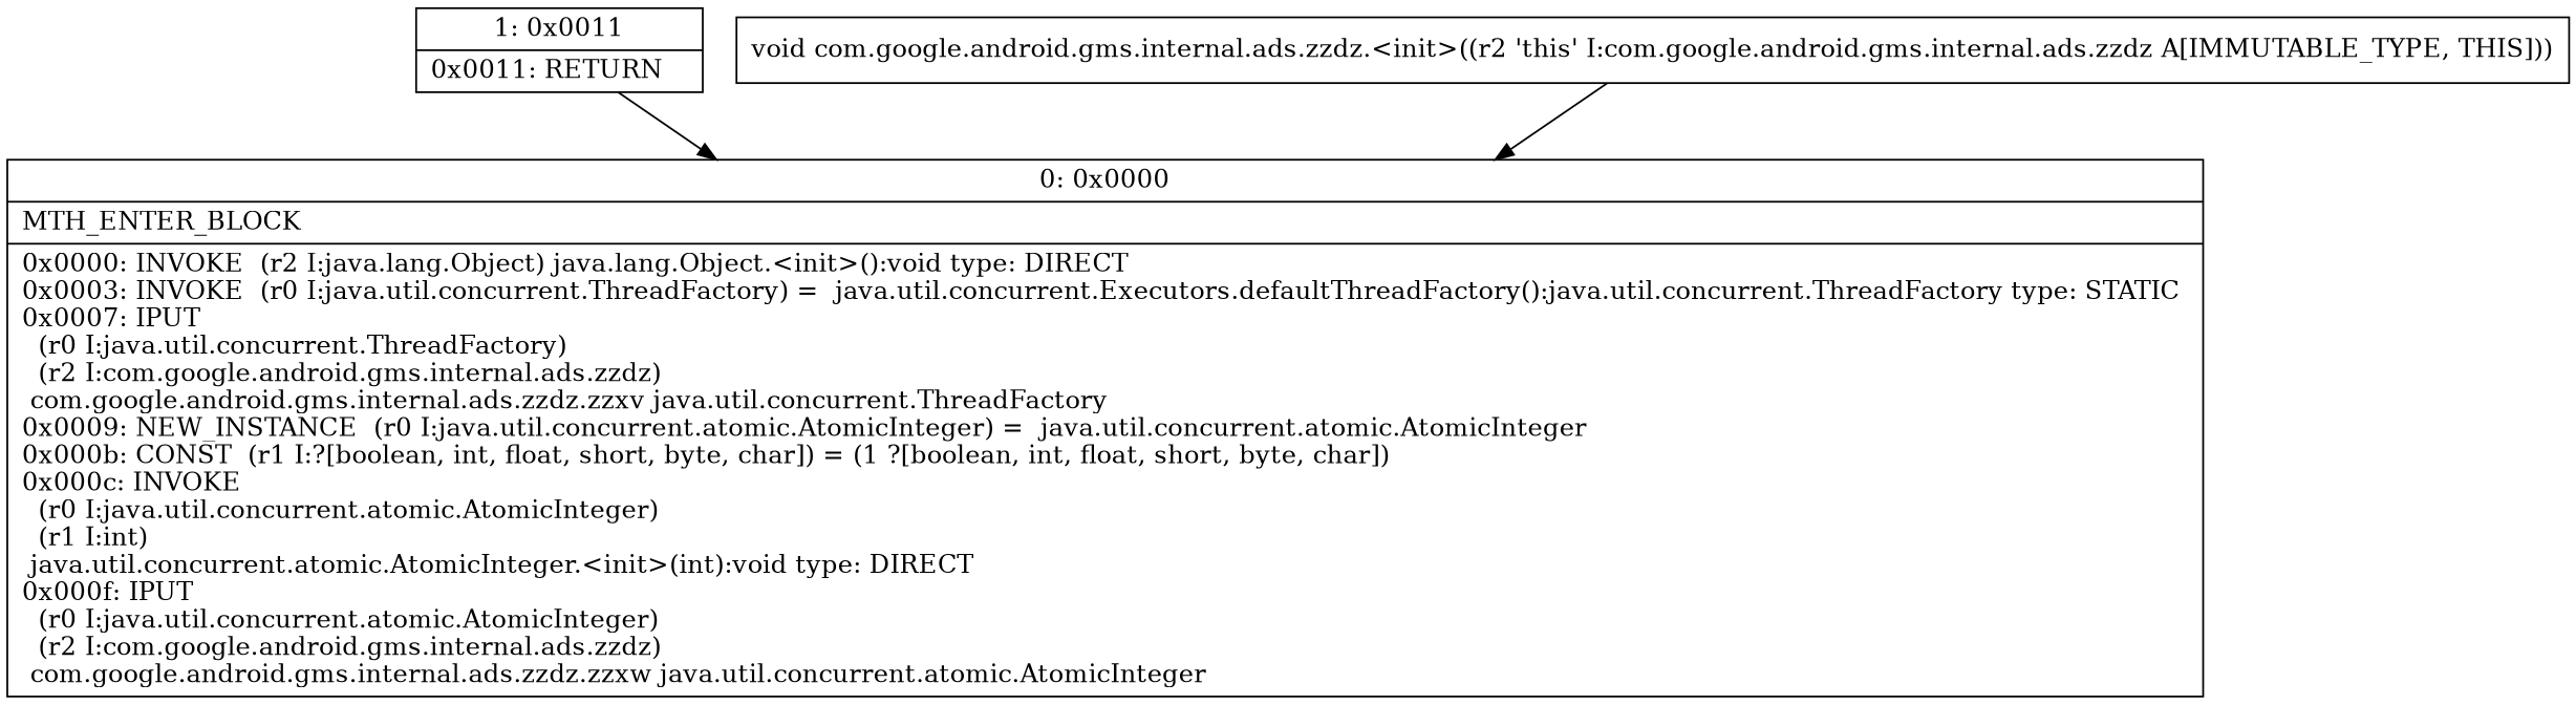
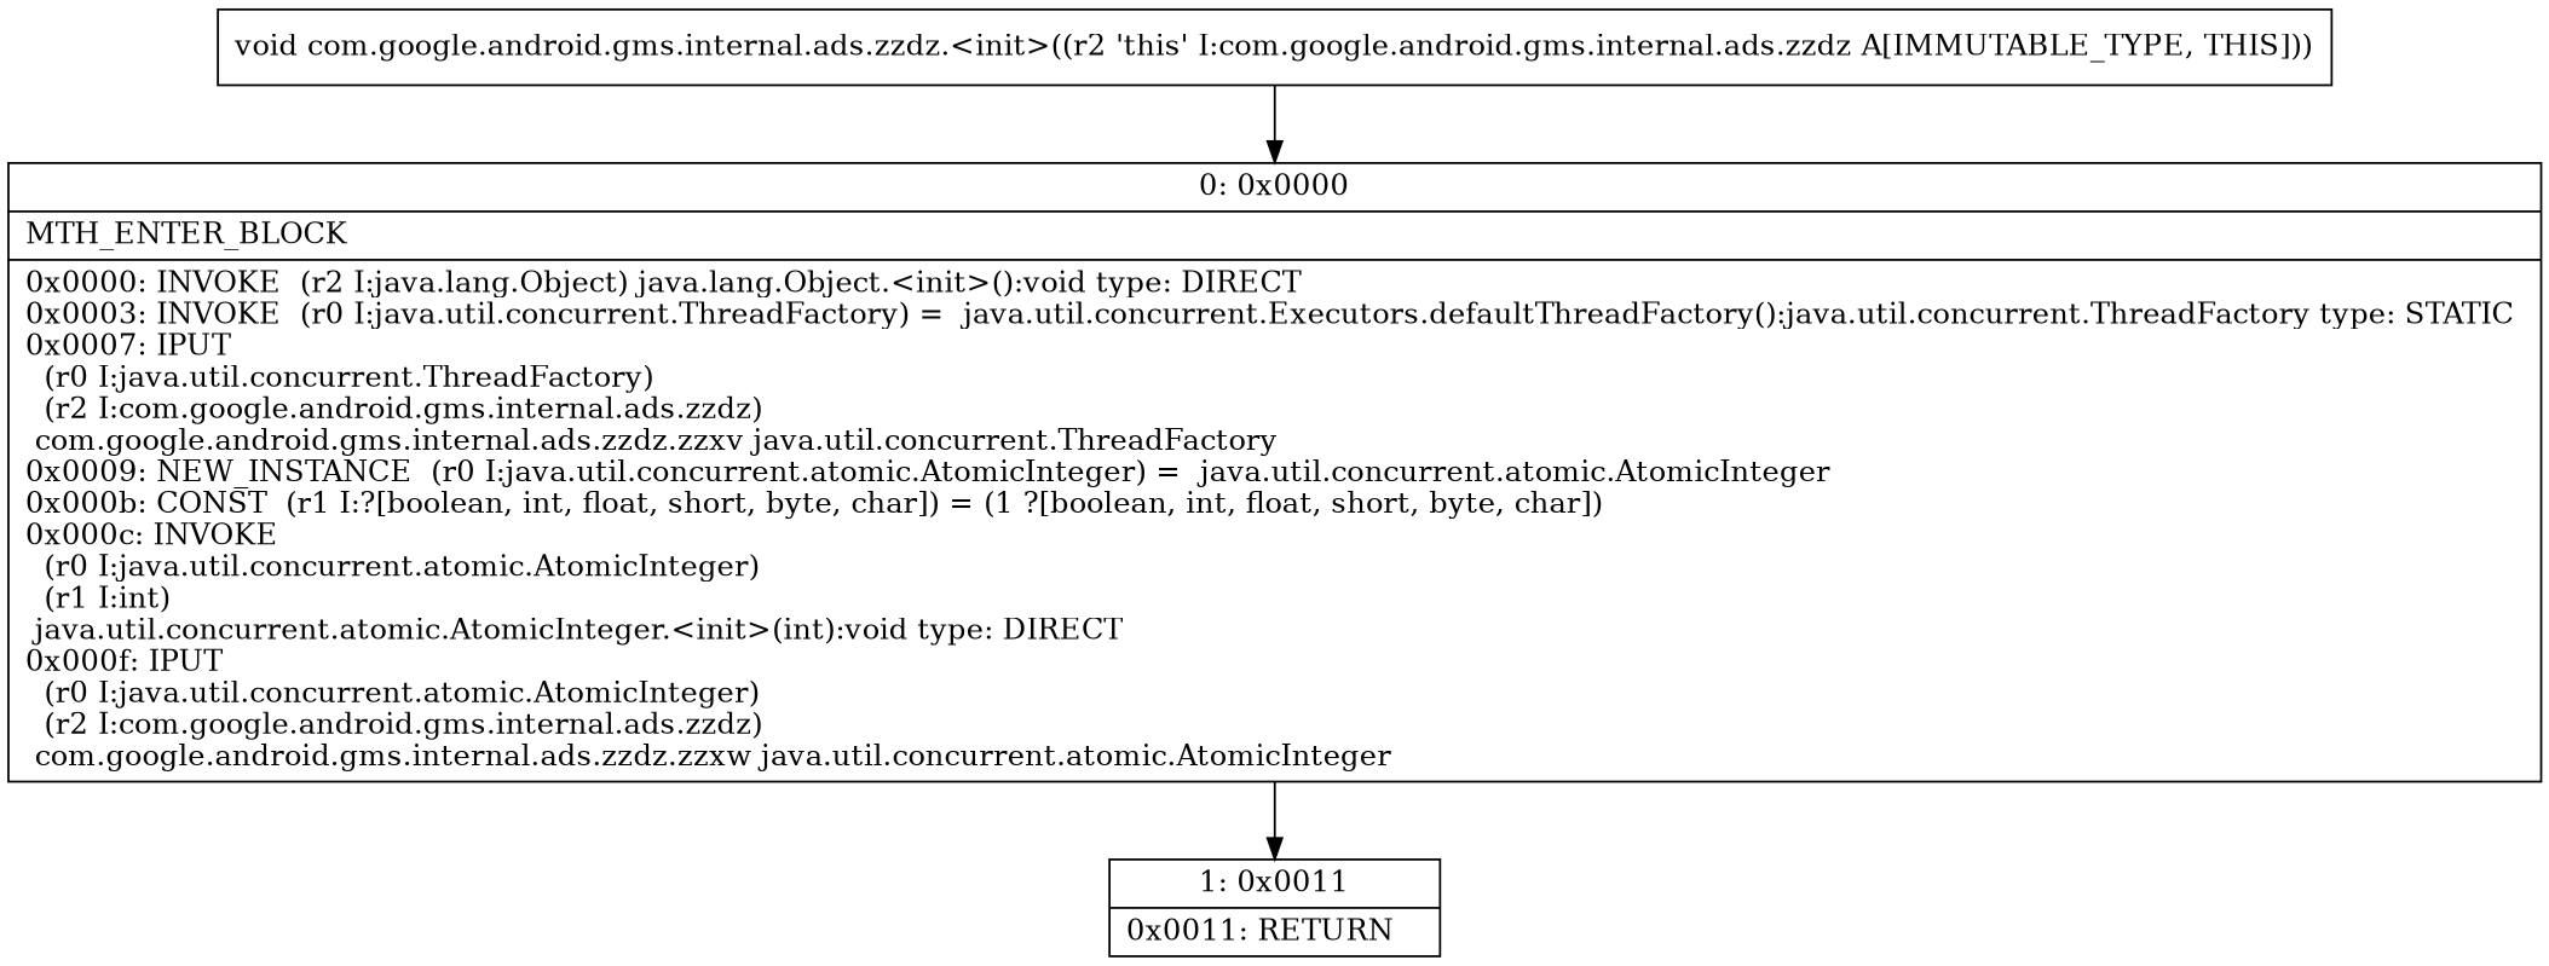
  digraph {
    node [shape=record]
    n1 [label="{0\:\ 0x0000|MTH_ENTER_BLOCK\l|0x0000: INVOKE  (r2 I:java.lang.Object) java.lang.Object.\<init\>():void type: DIRECT \l0x0003: INVOKE  (r0 I:java.util.concurrent.ThreadFactory) =  java.util.concurrent.Executors.defaultThreadFactory():java.util.concurrent.ThreadFactory type: STATIC \l0x0007: IPUT  \l  (r0 I:java.util.concurrent.ThreadFactory)\l  (r2 I:com.google.android.gms.internal.ads.zzdz)\l com.google.android.gms.internal.ads.zzdz.zzxv java.util.concurrent.ThreadFactory \l0x0009: NEW_INSTANCE  (r0 I:java.util.concurrent.atomic.AtomicInteger) =  java.util.concurrent.atomic.AtomicInteger \l0x000b: CONST  (r1 I:?[boolean, int, float, short, byte, char]) = (1 ?[boolean, int, float, short, byte, char]) \l0x000c: INVOKE  \l  (r0 I:java.util.concurrent.atomic.AtomicInteger)\l  (r1 I:int)\l java.util.concurrent.atomic.AtomicInteger.\<init\>(int):void type: DIRECT \l0x000f: IPUT  \l  (r0 I:java.util.concurrent.atomic.AtomicInteger)\l  (r2 I:com.google.android.gms.internal.ads.zzdz)\l com.google.android.gms.internal.ads.zzdz.zzxw java.util.concurrent.atomic.AtomicInteger \l}"]
    n2 [label="{1\:\ 0x0011|0x0011: RETURN   \l}"]
    n3 [label="{void com.google.android.gms.internal.ads.zzdz.\<init\>((r2 'this' I:com.google.android.gms.internal.ads.zzdz A[IMMUTABLE_TYPE, THIS])) }"]
-   n2 -> n1
+   n1 -> n2
    n3 -> n1
  }
